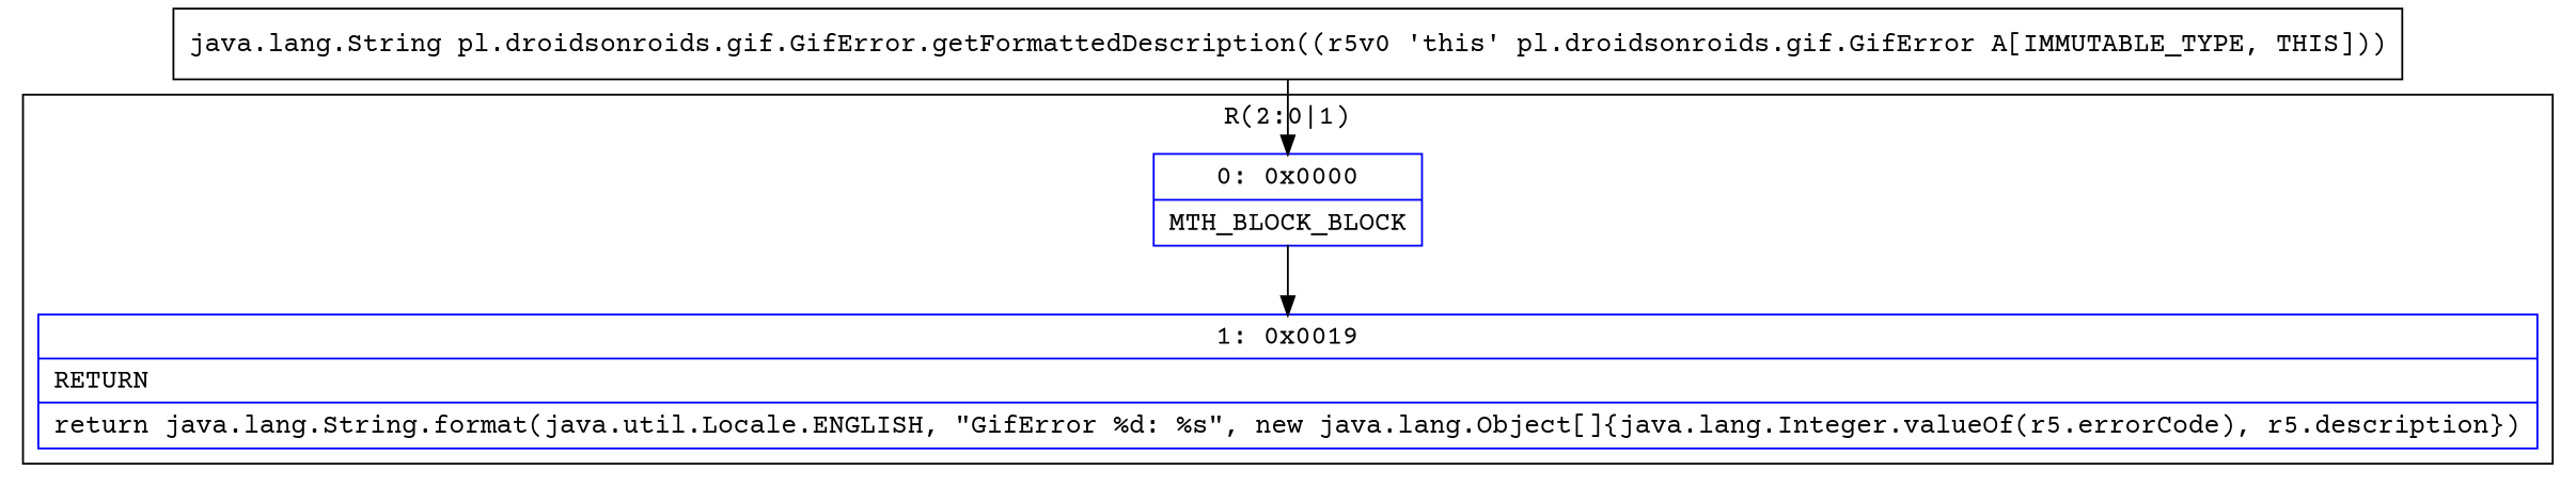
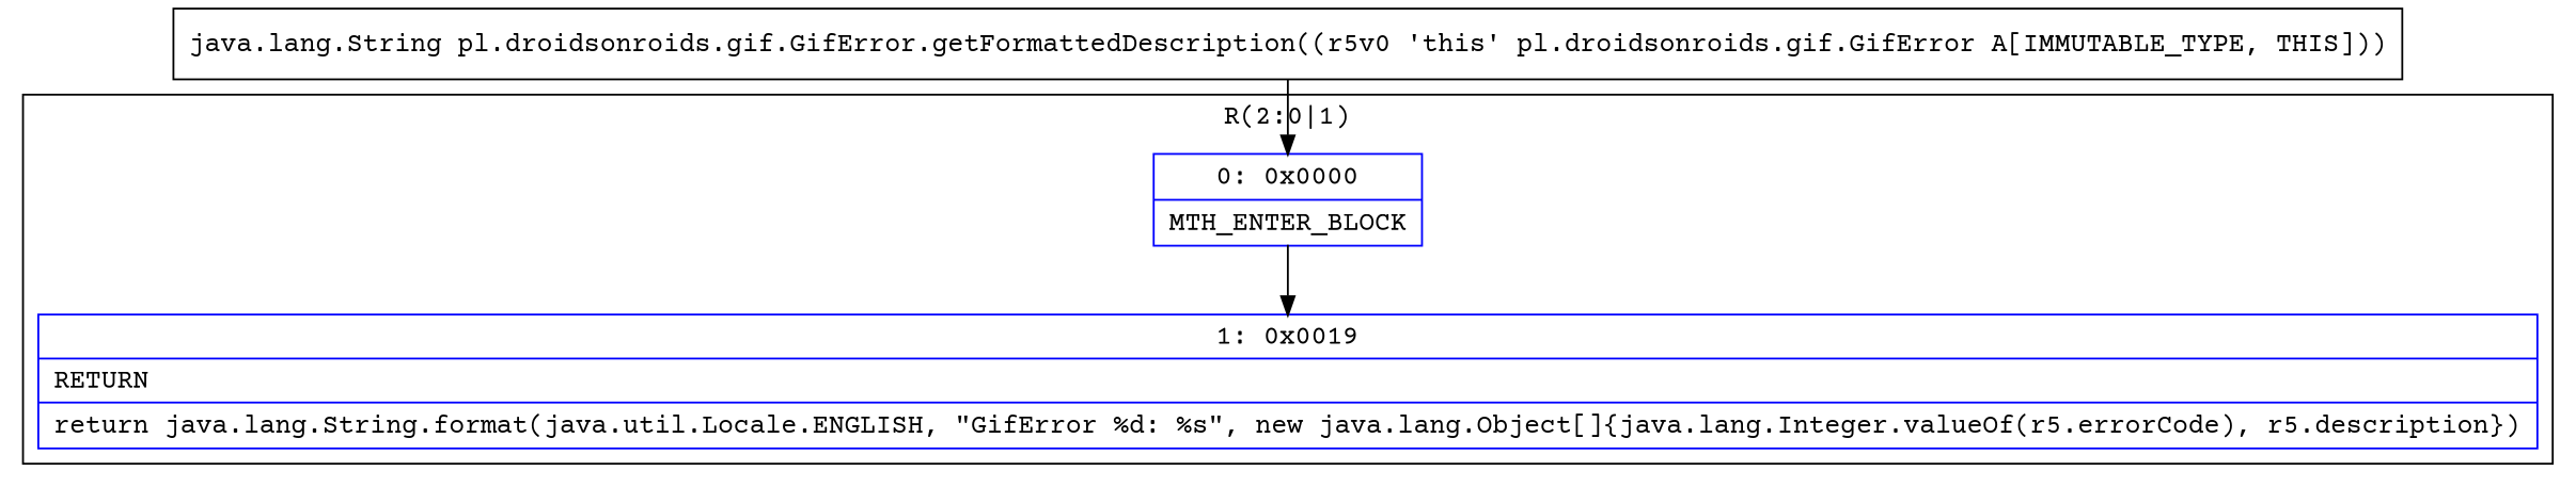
  digraph {
    fontname="Courier Prime"
    node [color=blue shape=record fontname="Courier Prime"]
    edge [fontname="Courier Prime"]
-   n1 [label="{0\:\ 0x0000|MTH_BLOCK_BLOCK\l}"]
+   n1 [label="{0\:\ 0x0000|MTH_ENTER_BLOCK\l}"]
    n2 [label="{1\:\ 0x0019|RETURN\l|return java.lang.String.format(java.util.Locale.ENGLISH, \"GifError %d: %s\", new java.lang.Object[]\{java.lang.Integer.valueOf(r5.errorCode), r5.description\})\l}"]
    n3 [label="{java.lang.String pl.droidsonroids.gif.GifError.getFormattedDescription((r5v0 'this' pl.droidsonroids.gif.GifError A[IMMUTABLE_TYPE, THIS])) }" color=""]
    subgraph cluster_1 {
      label="R(2:0|1)"
      n1
      n2
    }
    n1 -> n2
    n3 -> n1
  }
